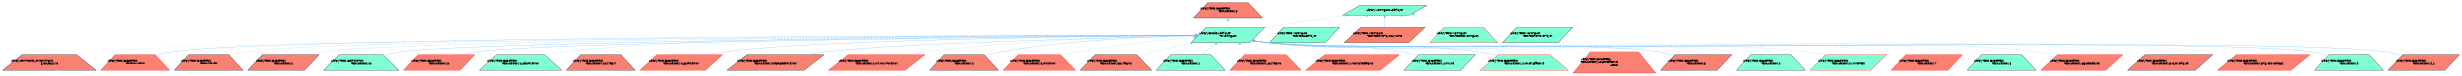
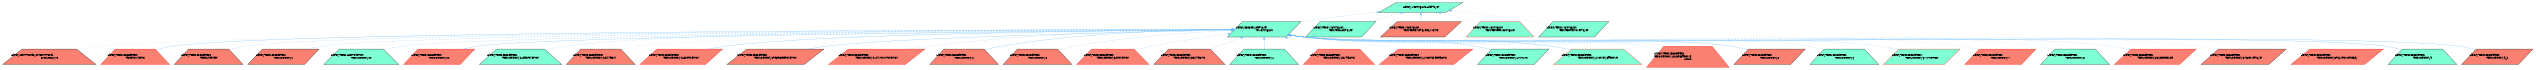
  digraph {
    rankdir=TB
    node [color=black fillcolor=salmon fontname=Helvetica fontsize=10 shape=parallelogram style=filled]
    edge [color=steelblue1 dir=back fontname=Helvetica fontsize=10 labelfontname=Helvetica labelfontsize=10 style=dashed]
    n1 [fillcolor=aquamarine fontcolor=black height=0.2 label="Library.WaitingList.AddPlayer" width=0.4]
    n2 [fillcolor=aquamarine height=0.2 label="Library.Facade.AddPlayer\lToWaitingList" width=0.4]
    n3 [fillcolor=aquamarine height=0.2 label="LibraryTests.WaitingList\lTest.TestAddPlayer" width=0.4]
    n4 [height=0.2 label="LibraryTests.WaitingList\lTest.TestFindPlayerByName" width=0.4]
    n5 [color=red fillcolor=aquamarine height=0.2 label="LibraryTests.WaitingList\lTest.TestGetWaitingList" shape=trapezium width=0.4]
    n6 [fillcolor=aquamarine height=0.2 label="LibraryTests.WaitingList\lTest.TestRemovePlayer" width=0.4]
    n7 [height=0.2 label="Library.Commands.JoinCommand.\lExecuteAsync" shape=trapezium width=0.4]
    n8 [color=red height=0.2 label="LibraryTests.FacadeTest.\lTestShowItems" shape=trapezium width=0.4]
    n9 [height=0.2 label="LibraryTests.FacadeTest.\lTestSurrender" shape=trapezium width=0.4]
    n10 [height=0.2 label="LibraryTests.FacadeTest.\lTestUserStory1" width=0.4]
    n11 [fillcolor=aquamarine height=0.2 label="LibraryTests.LastPokemon.\lTestUserStory10" shape=trapezium width=0.4]
    n12 [color=red height=0.2 label="LibraryTests.FacadeTest.\lTestUserStory11" width=0.4]
    n13 [fillcolor=aquamarine height=0.2 label="LibraryTests.FacadeTest.\lTestUserStory1Add1Pokemon" shape=trapezium width=0.4]
    n14 [height=0.2 label="LibraryTests.FacadeTest.\lTestUserStory1FullTeam" shape=trapezium width=0.4]
    n15 [color=red height=0.2 label="LibraryTests.FacadeTest.\lTestUserStory1LastPokemon" width=0.4]
    n16 [height=0.2 label="LibraryTests.FacadeTest.\lTestUserStory1RepeatedPokemon" width=0.4]
    n17 [color=red height=0.2 label="LibraryTests.FacadeTest.\lTestUserStory1UnknownPokemon" width=0.4]
    n18 [height=0.2 label="LibraryTests.FacadeTest.\lTestUserStory2" shape=trapezium width=0.4]
    n19 [height=0.2 label="LibraryTests.FacadeTest.\lTestUserStory3" shape=trapezium width=0.4]
    n20 [color=red height=0.2 label="LibraryTests.FacadeTest.\lTestUserStory31Pokemon" shape=trapezium width=0.4]
    n21 [height=0.2 label="LibraryTests.FacadeTest.\lTestUserStory3FullTeams" shape=trapezium width=0.4]
    n22 [fillcolor=aquamarine height=0.2 label="LibraryTests.FacadeTest.\lTestUserStory4" shape=trapezium width=0.4]
    n23 [color=red height=0.2 label="LibraryTests.FacadeTest.\lTestUserStory4FullTeams" shape=trapezium width=0.4]
    n24 [color=red height=0.2 label="LibraryTests.FacadeTest.\lTestUserStory4IncompleteTeams" width=0.4]
    n25 [fillcolor=aquamarine height=0.2 label="LibraryTests.FacadeTest.\lTestUserStory4Inmune" width=0.4]
    n26 [color=red fillcolor=aquamarine height=0.2 label="LibraryTests.FacadeTest.\lTestUserStory4NotVeryEffective" shape=trapezium width=0.4]
    n27 [color=red height=0.2 label="LibraryTests.FacadeTest.\lTestUserStory4SuperEffective\lAttack" shape=trapezium width=0.4]
    n28 [height=0.2 label="LibraryTests.FacadeTest.\lTestUserStory5" width=0.4]
    n29 [fillcolor=aquamarine height=0.2 label="LibraryTests.FacadeTest.\lTestUserStory6" shape=trapezium width=0.4]
    n30 [color=red fillcolor=aquamarine height=0.2 label="LibraryTests.FacadeTest.\lTestUserStory6WinnerTest" width=0.4]
    n31 [color=red height=0.2 label="LibraryTests.FacadeTest.\lTestUserStory7" width=0.4]
    n32 [fillcolor=aquamarine height=0.2 label="LibraryTests.FacadeTest.\lTestUserStory8" shape=trapezium width=0.4]
    n33 [color=red height=0.2 label="LibraryTests.FacadeTest.\lTestUserStory8ExpectedUse" width=0.4]
    n34 [height=0.2 label="LibraryTests.FacadeTest.\lTestUserStory8InactivePlayer" width=0.4]
    n35 [color=red height=0.2 label="LibraryTests.FacadeTest.\lTestUserStory8PlayersNotReady" width=0.4]
    n36 [fillcolor=aquamarine height=0.2 label="LibraryTests.FacadeTest.\lTestUserStory9" shape=trapezium width=0.4]
    n37 [height=0.2 label="LibraryTests.FacadeTest.\lTestUserStory9_1" width=0.4]
    n1 -> n2
    n1 -> n3
    n1 -> n4 [style=solid]
    n1 -> n5 [style=dotted]
    n1 -> n6 [style=dotted]
    n2 -> n7 [style=dotted]
    n2 -> n8 [style=solid]
    n2 -> n9
    n2 -> n10
-   n2 -> n11 [style=solid]
+   n2 -> n11
    n2 -> n12 [style=solid]
    n2 -> n13
    n2 -> n14 [style=dotted]
    n2 -> n15 [style=solid]
    n2 -> n16 [style=solid]
    n2 -> n17
    n2 -> n18 [style=solid]
-   n19 -> n2
+   n2 -> n19
    n2 -> n20
    n2 -> n21
    n2 -> n22 [style=solid]
    n2 -> n23 [style=dotted]
    n2 -> n24 [style=dotted]
    n2 -> n25 [style=solid]
    n2 -> n26 [style=solid]
    n2 -> n27 [style=dotted]
    n2 -> n28 [style=solid]
    n2 -> n29 [style=dotted]
    n2 -> n30
    n2 -> n31 [style=dotted]
    n2 -> n32 [style=dotted]
    n2 -> n33
    n2 -> n34 [style=dotted]
    n2 -> n35 [style=dotted]
    n2 -> n36 [style=solid]
    n2 -> n37 [style=solid]
  }
